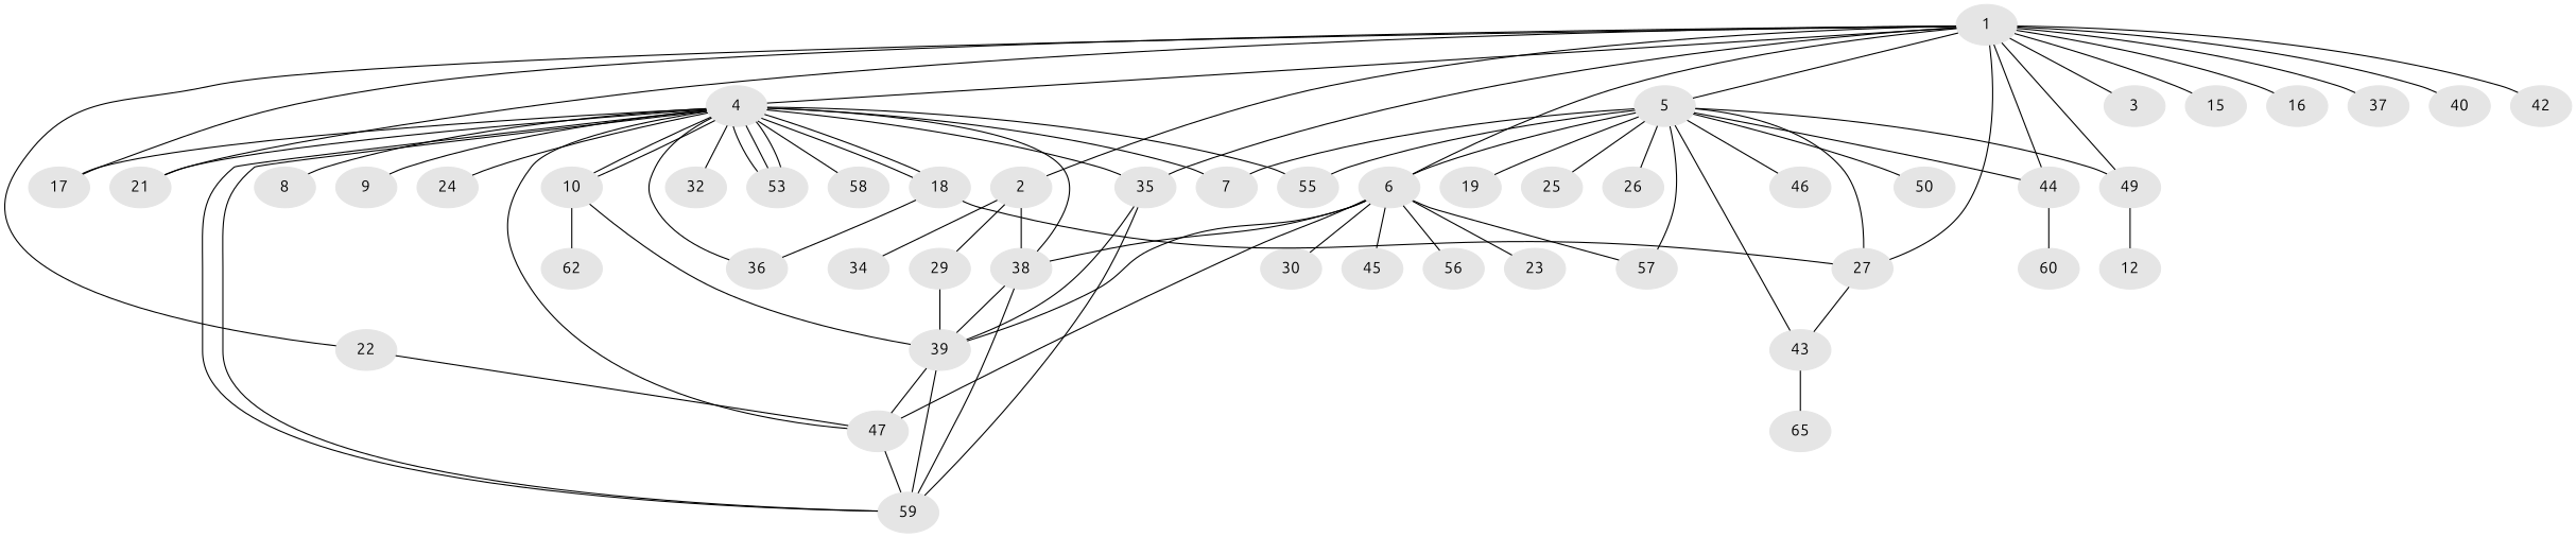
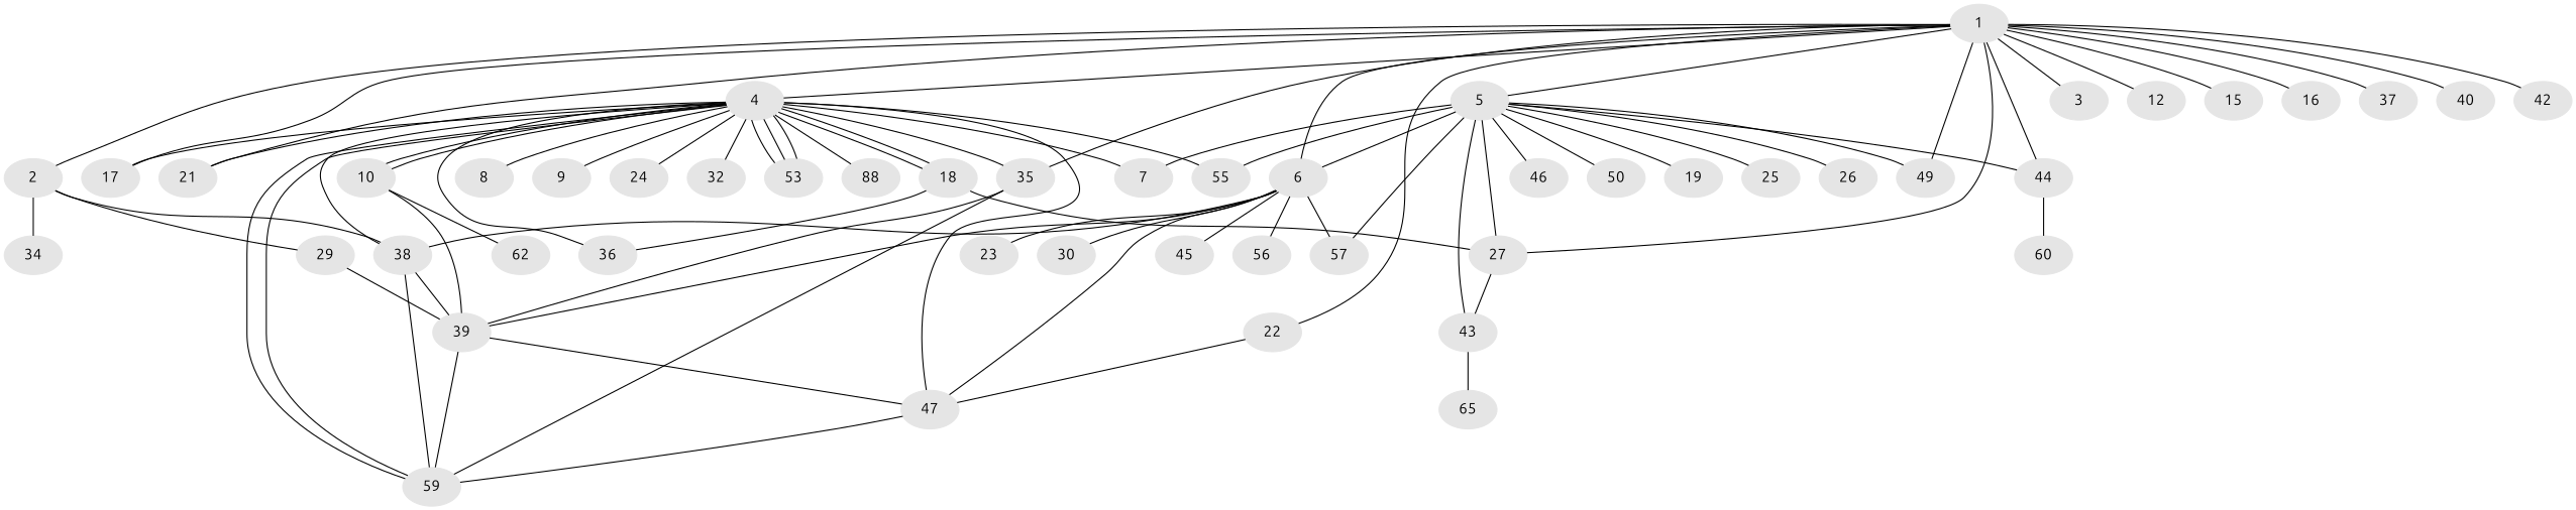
  graph {
    fontname=Ubuntu
    node [color=gray90 fontname=Ubuntu style=filled]
    edge [fontname=Ubuntu]
    1 [super="+20"]
    2 [super="+11"]
    3
    4 [super="+41"]
    5 [super="+31"]
    6 [super="+14"]
    12
    15
    16
    17
    21
    22
    27 [super="+52"]
    35 [super="+54"]
    37
    40
    42
    44
    49 [super="+51"]
    29
    34
    38 [super="+61"]
    7
    8
    9
    10 [super="+23"]
    18 [super="+63"]
    24
    32
    36
    47 [super="+48"]
    53
    55
-   58
+   58 [label=88]
    59
    19
    25 [super="+33"]
    26 [super="+28"]
    43 [super="+66"]
    46
    50
    57
    n43 [label=23]
    30
    39 [super="+64"]
    45
    56
    60
    62
    65
    1 -- 2
    1 -- 3
    1 -- 4
    1 -- 5
    1 -- 6
-   49 -- 12
+   1 -- 12
    1 -- 15
    1 -- 16
    1 -- 17
    1 -- 21
    1 -- 22
    1 -- 27 [weight=2]
    1 -- 35
    1 -- 37
    1 -- 40
    1 -- 42
    1 -- 44
    1 -- 49
    2 -- 29
    2 -- 34
    2 -- 38
    4 -- 17
    4 -- 21
    4 -- 35 [weight=2]
    4 -- 38
    4 -- 7
    4 -- 8
    4 -- 9
    4 -- 10
    4 -- 10
    4 -- 18
    4 -- 18
    4 -- 24
    4 -- 32
    4 -- 36
    4 -- 47
    4 -- 53
    4 -- 53
    4 -- 53
    4 -- 55
    4 -- 58
    4 -- 59
    4 -- 59
    5 -- 6 [weight=3]
    5 -- 27 [weight=2]
    5 -- 44
    5 -- 49
    5 -- 7 [weight=2]
    5 -- 55
    5 -- 19
    5 -- 25
    5 -- 26
    5 -- 43
    5 -- 46
    5 -- 50
    5 -- 57
    6 -- 38
    6 -- 47
    6 -- 57
    6 -- n43
    6 -- 30
    6 -- 39
    6 -- 45
    6 -- 56
    22 -- 47
    27 -- 43
    35 -- 59
    35 -- 39
    44 -- 60
    29 -- 39 [weight=2]
    38 -- 59
    38 -- 39
    10 -- 39 [weight=2]
    10 -- 62
    18 -- 27
    18 -- 36
    47 -- 59
    43 -- 65
    39 -- 47
    39 -- 59
  }
